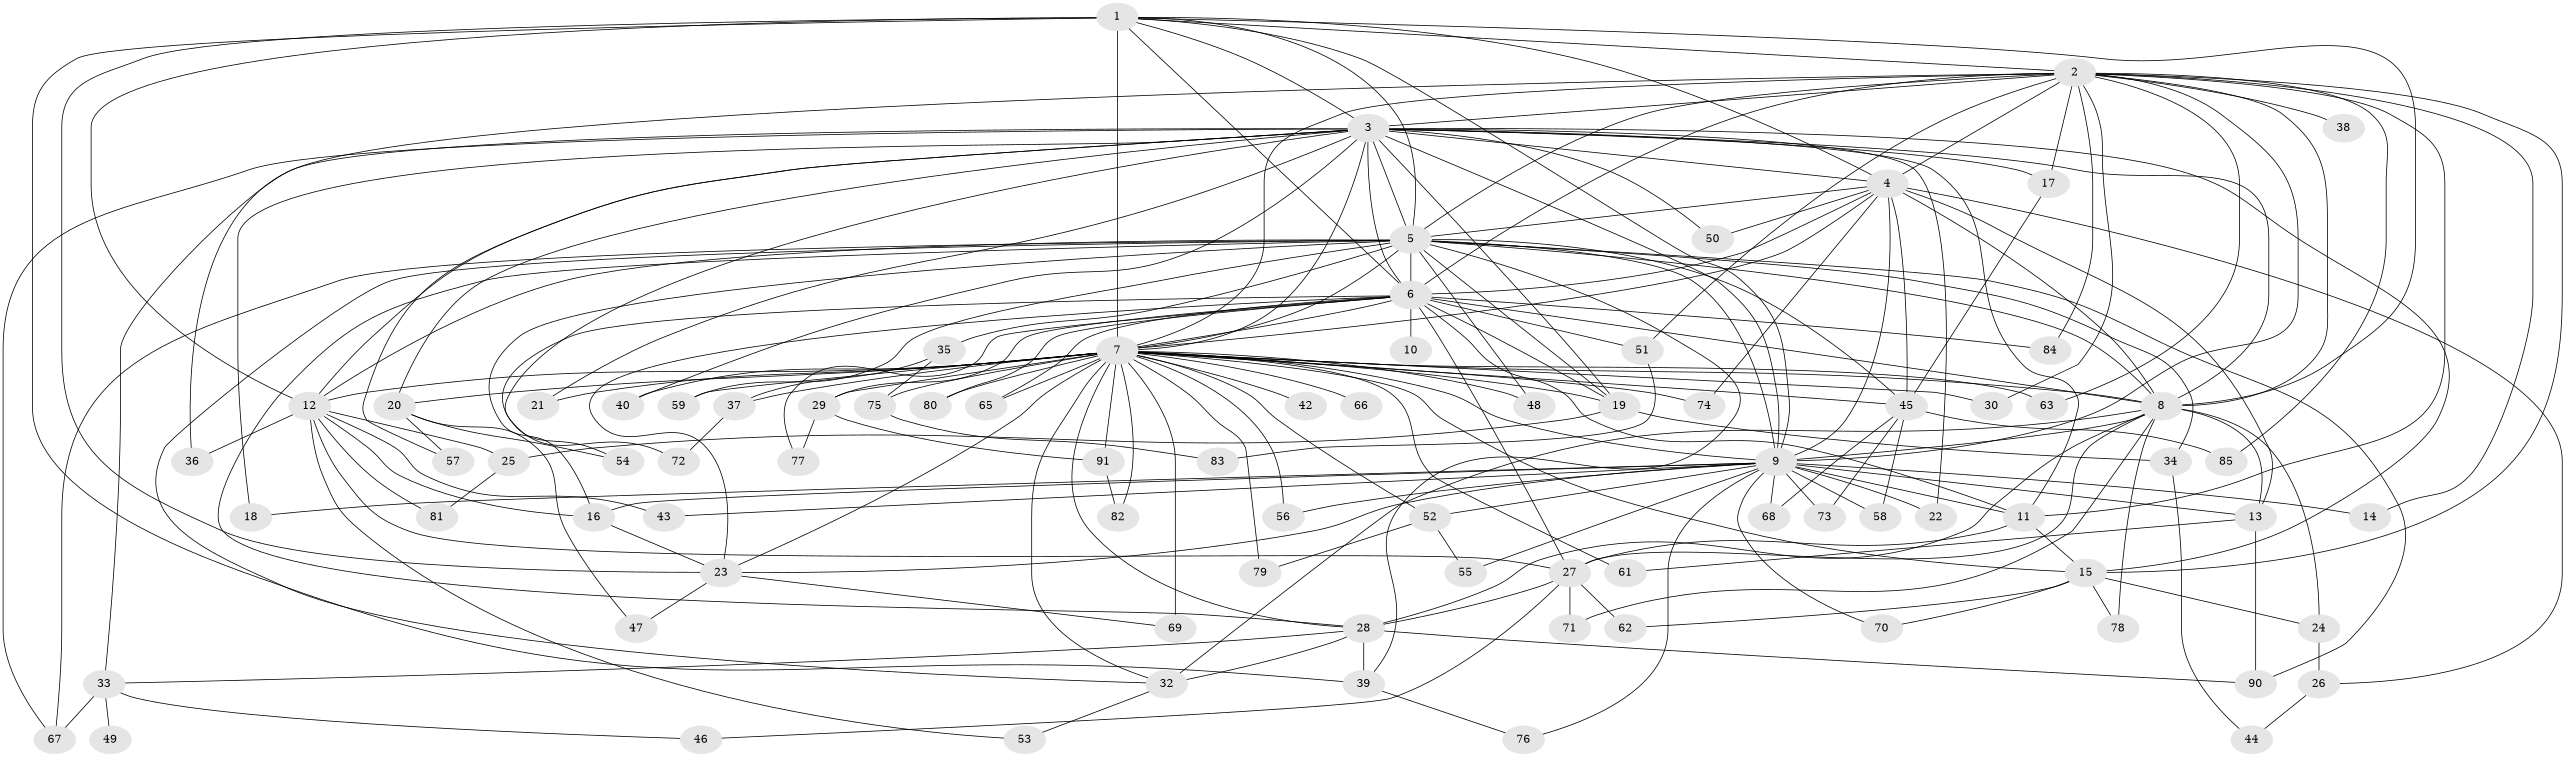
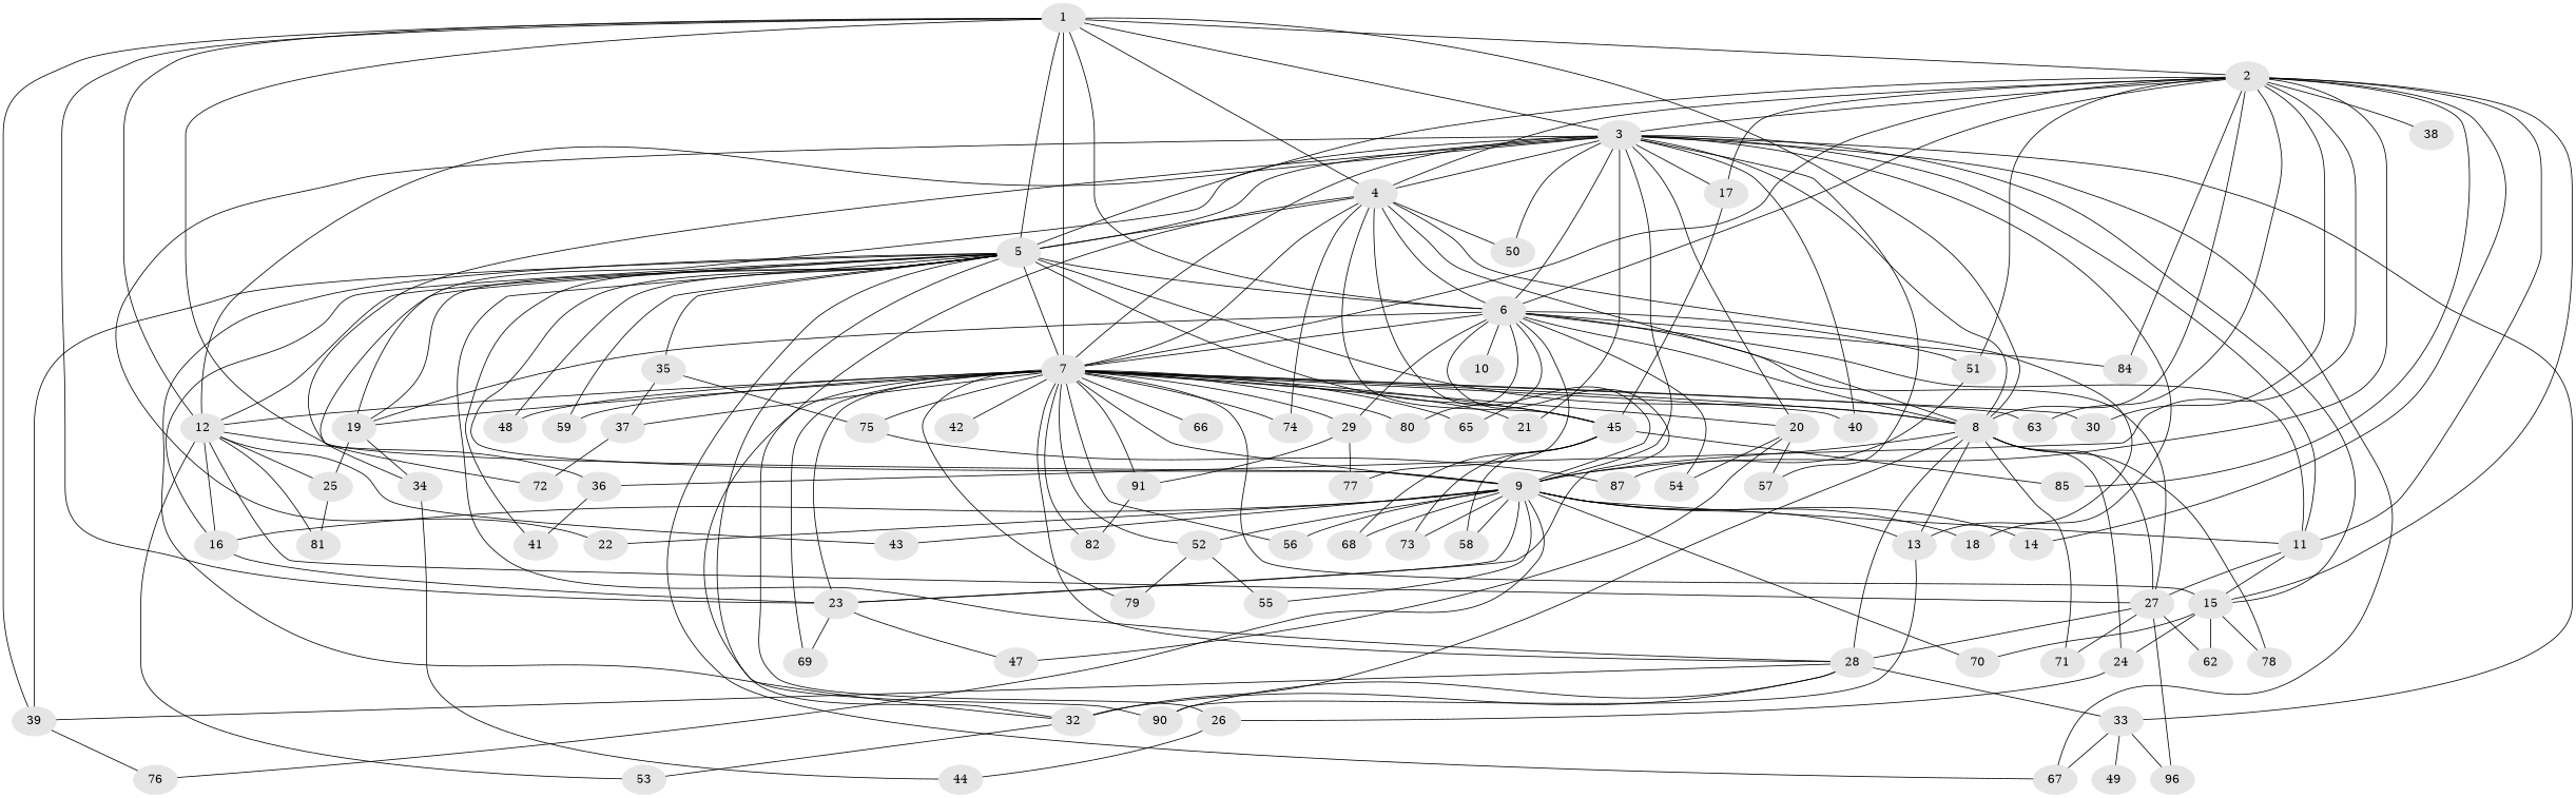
  graph {
    node [color=gray90 style=filled]
    edge [weight=1.0]
    1
    2
    3
    4
    5
    6
    7
    8
    9
    12
    23
    39
    11
    14
    15
    17
    30
    36
    38
    51
    63
    84
    85
    18
    19
    20
    21
    22
    33
    40
    50
    57
    67
    72
    13
    26
    45
    74
    16
    28
    32
    34
    35
+   41
    48
    59
    n47 [label=90]
    10
    27
    29
    54
    65
    77
    80
    n55 [label=91]
    37
    42
    52
    56
-   61
    66
    69
    75
    79
    82
    24
    71
    78
    43
    55
    58
    68
    70
    73
    76
    25
    53
    81
    47
    62
-   83
+   83 [label=87]
    49
-   46
+   46 [label=96]
    44
    1 -- 2
    1 -- 3
    1 -- 4
    1 -- 5 [weight=3.0]
    1 -- 6 [weight=2.0]
    1 -- 7 [weight=17.0]
    1 -- 8
    1 -- 9
    1 -- 12
    1 -- 23
    1 -- 39 [weight=2.0]
    2 -- 3
    2 -- 4
    2 -- 5 [weight=2.0]
    2 -- 6
    2 -- 7 [weight=2.0]
    2 -- 8
    2 -- 9 [weight=2.0]
    2 -- 11
    2 -- 14
    2 -- 15
    2 -- 17
    2 -- 30
    2 -- 36
    2 -- 38
    2 -- 51
    2 -- 63
    2 -- 84
    2 -- 85
    3 -- 4
    3 -- 5 [weight=3.0]
    3 -- 6
    3 -- 7
    3 -- 8
    3 -- 9 [weight=2.0]
    3 -- 12
    3 -- 11
    3 -- 15
    3 -- 17
    3 -- 18
    3 -- 19
    3 -- 20
    3 -- 21 [weight=2.0]
    3 -- 22
    3 -- 33
    3 -- 40
    3 -- 50
    3 -- 57
    3 -- 67
    3 -- 72
    4 -- 5 [weight=2.0]
    4 -- 6
    4 -- 7 [weight=2.0]
    4 -- 8 [weight=2.0]
    4 -- 9 [weight=3.0]
    4 -- 50
    4 -- 13 [weight=2.0]
    4 -- 26
    4 -- 45
    4 -- 74
    5 -- 6 [weight=3.0]
    5 -- 7 [weight=2.0]
    5 -- 8 [weight=2.0]
    5 -- 9 [weight=2.0]
    5 -- 12
    5 -- 39
    5 -- 19
    5 -- 67
    5 -- 45
    5 -- 16 [weight=2.0]
    5 -- 28
    5 -- 32
    5 -- 34
    5 -- 35
+   5 -- 41
    5 -- 48
    5 -- 59
    5 -- n47
    6 -- 7
    6 -- 8
    6 -- 23
    6 -- 11
    6 -- 51
    6 -- 84
    6 -- 19
    6 -- 10
    6 -- 27
    6 -- 29
    6 -- 54
    6 -- 65
    6 -- 77
    6 -- 80
    7 -- 8 [weight=3.0]
    7 -- 9 [weight=3.0]
    7 -- 12 [weight=2.0]
    7 -- 23
    7 -- 15
    7 -- 30
    7 -- 63
    7 -- 19
    7 -- 20
    7 -- 21
    7 -- 40
    7 -- 45
    7 -- 74
    7 -- 28
    7 -- 32
    7 -- 48
    7 -- 59
    7 -- 29
    7 -- 65
    7 -- 80 [weight=2.0]
    7 -- n55 [weight=2.0]
    7 -- 37
    7 -- 42
    7 -- 52
    7 -- 56
-   7 -- 61
    7 -- 66 [weight=2.0]
    7 -- 69 [weight=2.0]
    7 -- 75
    7 -- 79
    7 -- 82
    8 -- 9
    8 -- 13
    8 -- 28
    8 -- 32 [weight=2.0]
    8 -- 27
    8 -- 24
    8 -- 71
    8 -- 78
    9 -- 23
    9 -- 11
    9 -- 14
    9 -- 18
    9 -- 22
    9 -- 13
    9 -- 16
    9 -- 52
    9 -- 56
    9 -- 43
    9 -- 55
    9 -- 58
    9 -- 68
    9 -- 70
    9 -- 73
    9 -- 76
    12 -- 36
    12 -- 16
    12 -- 27 [weight=2.0]
    12 -- 43
    12 -- 25
    12 -- 53
    12 -- 81
    23 -- 69
    23 -- 47
    39 -- 76
    11 -- 15
    11 -- 27
    15 -- 24
    15 -- 78
    15 -- 70
    15 -- 62
    17 -- 45
+   36 -- 41
    51 -- 83
    19 -- 34
    19 -- 25
    20 -- 57
    20 -- 54
    20 -- 47
    33 -- 67
    33 -- 49
    33 -- 46
    13 -- n47
-   13 -- 61
    26 -- 44
    45 -- 85
    45 -- 58
    45 -- 68
    45 -- 73
    16 -- 23
    28 -- 39
    28 -- 33
    28 -- 32
    28 -- n47
    32 -- 53
    34 -- 44
    35 -- 37
    35 -- 75
    27 -- 28
    27 -- 71
    27 -- 62
    27 -- 46
    29 -- 77
    29 -- n55
    n55 -- 82
    37 -- 72
    52 -- 79
    52 -- 55
    75 -- 83
    24 -- 26
    25 -- 81
  }
